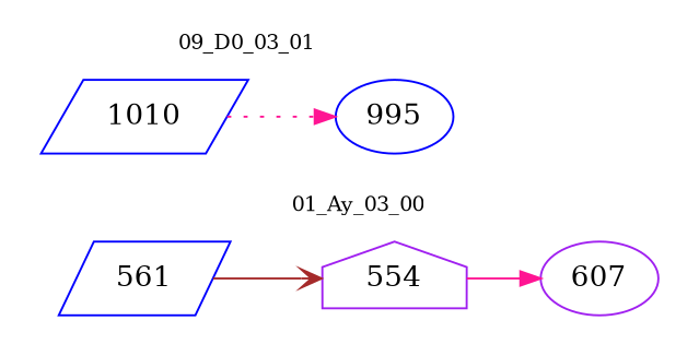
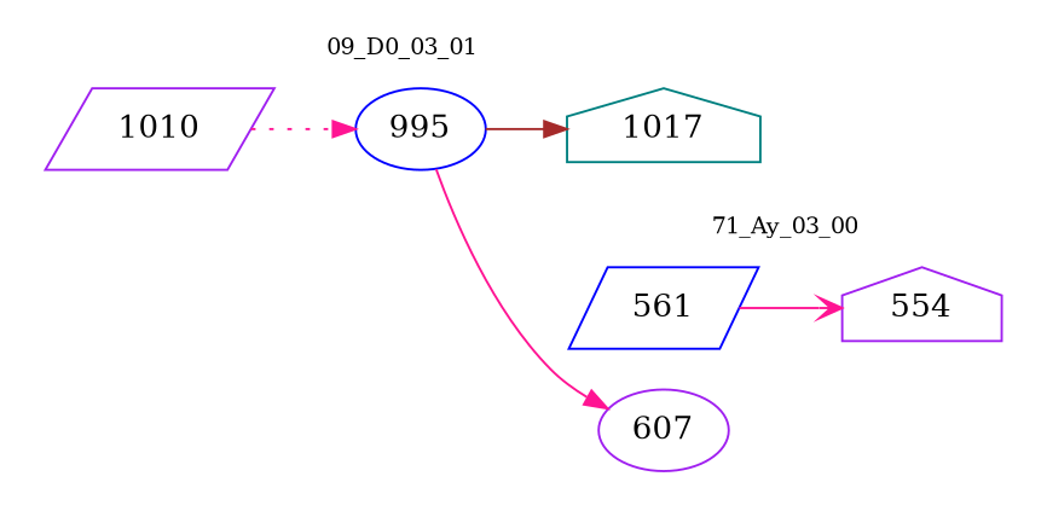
  digraph {
    rankdir=LR
    node [color=blue shape=parallelogram]
    edge [arrowhead=normal color=brown style=solid]
    n1 [label=561]
    n2 [color=purple label=554 shape=house]
    n3 [color=purple label=607 shape=ellipse]
-   n4 [label=1010]
+   n4 [color=purple label=1010]
    n5 [label=995 shape=ellipse]
+   n6 [color=teal label=1017 shape=house]
    subgraph cluster_1 {
      color=white
      fontsize=10
-     label="01_Ay_03_00"
+     label="71_Ay_03_00"
      n1
      n2
      n3
    }
    subgraph cluster_2 {
      color=white
      fontsize=10
      label="09_D0_03_01"
      n4
      n5
+     n6
    }
-   n1 -> n2 [arrowhead=vee]
-   n2 -> n3 [color=deeppink]
+   n1 -> n2 [arrowhead=vee color=deeppink]
+   n5 -> n3 [color=deeppink]
    n4 -> n5 [color=deeppink style=dotted]
+   n5 -> n6
  }
